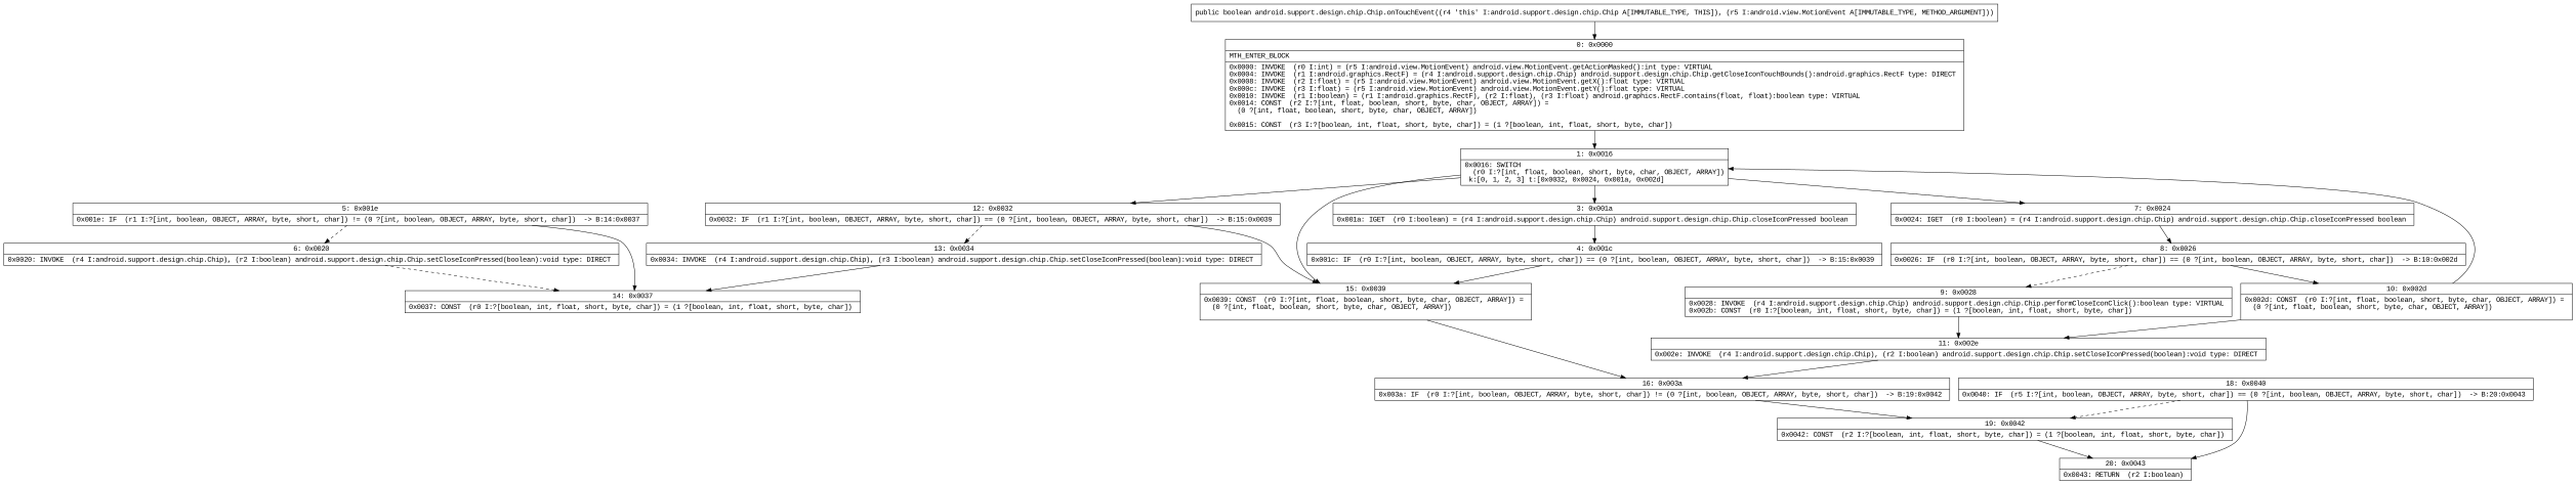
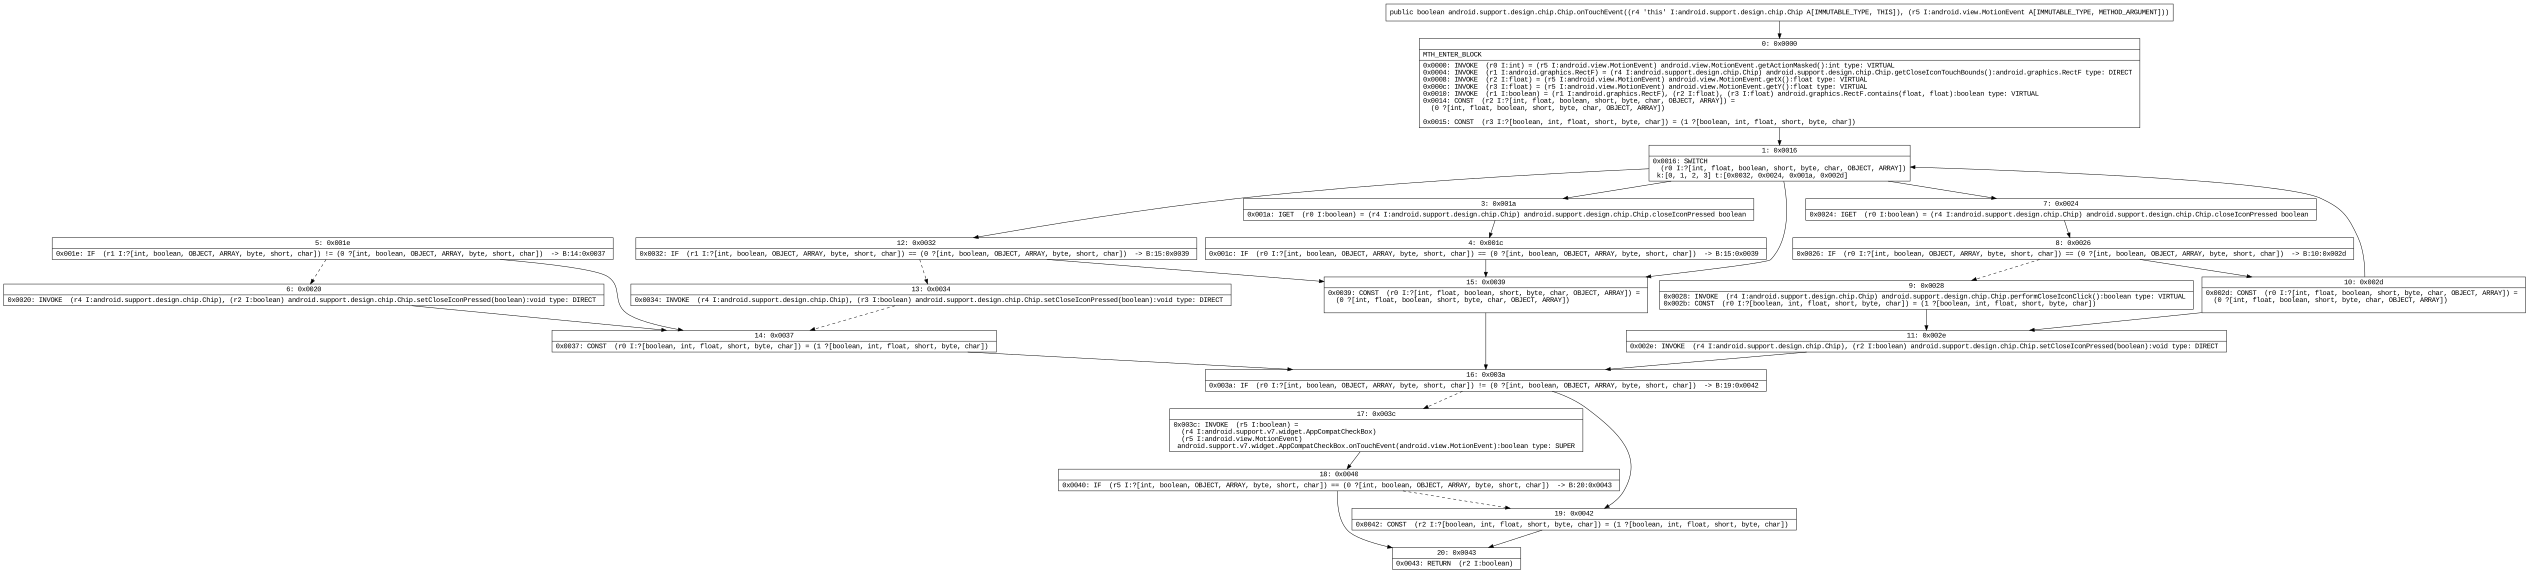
  digraph {
    fontname="Liberation Mono"
    node [fontname="Liberation Mono" shape=record]
    edge [fontname="Liberation Mono"]
    n1 [label="{0\:\ 0x0000|MTH_ENTER_BLOCK\l|0x0000: INVOKE  (r0 I:int) = (r5 I:android.view.MotionEvent) android.view.MotionEvent.getActionMasked():int type: VIRTUAL \l0x0004: INVOKE  (r1 I:android.graphics.RectF) = (r4 I:android.support.design.chip.Chip) android.support.design.chip.Chip.getCloseIconTouchBounds():android.graphics.RectF type: DIRECT \l0x0008: INVOKE  (r2 I:float) = (r5 I:android.view.MotionEvent) android.view.MotionEvent.getX():float type: VIRTUAL \l0x000c: INVOKE  (r3 I:float) = (r5 I:android.view.MotionEvent) android.view.MotionEvent.getY():float type: VIRTUAL \l0x0010: INVOKE  (r1 I:boolean) = (r1 I:android.graphics.RectF), (r2 I:float), (r3 I:float) android.graphics.RectF.contains(float, float):boolean type: VIRTUAL \l0x0014: CONST  (r2 I:?[int, float, boolean, short, byte, char, OBJECT, ARRAY]) = \l  (0 ?[int, float, boolean, short, byte, char, OBJECT, ARRAY])\l \l0x0015: CONST  (r3 I:?[boolean, int, float, short, byte, char]) = (1 ?[boolean, int, float, short, byte, char]) \l}"]
    n2 [label="{1\:\ 0x0016|0x0016: SWITCH  \l  (r0 I:?[int, float, boolean, short, byte, char, OBJECT, ARRAY])\l k:[0, 1, 2, 3] t:[0x0032, 0x0024, 0x001a, 0x002d] \l}"]
    n3 [label="{3\:\ 0x001a|0x001a: IGET  (r0 I:boolean) = (r4 I:android.support.design.chip.Chip) android.support.design.chip.Chip.closeIconPressed boolean \l}"]
    n4 [label="{7\:\ 0x0024|0x0024: IGET  (r0 I:boolean) = (r4 I:android.support.design.chip.Chip) android.support.design.chip.Chip.closeIconPressed boolean \l}"]
    n5 [label="{12\:\ 0x0032|0x0032: IF  (r1 I:?[int, boolean, OBJECT, ARRAY, byte, short, char]) == (0 ?[int, boolean, OBJECT, ARRAY, byte, short, char])  \-\> B:15:0x0039 \l}"]
    n6 [label="{15\:\ 0x0039|0x0039: CONST  (r0 I:?[int, float, boolean, short, byte, char, OBJECT, ARRAY]) = \l  (0 ?[int, float, boolean, short, byte, char, OBJECT, ARRAY])\l \l}"]
    n7 [label="{4\:\ 0x001c|0x001c: IF  (r0 I:?[int, boolean, OBJECT, ARRAY, byte, short, char]) == (0 ?[int, boolean, OBJECT, ARRAY, byte, short, char])  \-\> B:15:0x0039 \l}"]
    n8 [label="{8\:\ 0x0026|0x0026: IF  (r0 I:?[int, boolean, OBJECT, ARRAY, byte, short, char]) == (0 ?[int, boolean, OBJECT, ARRAY, byte, short, char])  \-\> B:10:0x002d \l}"]
    n9 [label="{10\:\ 0x002d|0x002d: CONST  (r0 I:?[int, float, boolean, short, byte, char, OBJECT, ARRAY]) = \l  (0 ?[int, float, boolean, short, byte, char, OBJECT, ARRAY])\l \l}"]
    n10 [label="{11\:\ 0x002e|0x002e: INVOKE  (r4 I:android.support.design.chip.Chip), (r2 I:boolean) android.support.design.chip.Chip.setCloseIconPressed(boolean):void type: DIRECT \l}"]
    n11 [label="{13\:\ 0x0034|0x0034: INVOKE  (r4 I:android.support.design.chip.Chip), (r3 I:boolean) android.support.design.chip.Chip.setCloseIconPressed(boolean):void type: DIRECT \l}"]
    n12 [label="{16\:\ 0x003a|0x003a: IF  (r0 I:?[int, boolean, OBJECT, ARRAY, byte, short, char]) != (0 ?[int, boolean, OBJECT, ARRAY, byte, short, char])  \-\> B:19:0x0042 \l}"]
    n13 [label="{5\:\ 0x001e|0x001e: IF  (r1 I:?[int, boolean, OBJECT, ARRAY, byte, short, char]) != (0 ?[int, boolean, OBJECT, ARRAY, byte, short, char])  \-\> B:14:0x0037 \l}"]
    n14 [label="{6\:\ 0x0020|0x0020: INVOKE  (r4 I:android.support.design.chip.Chip), (r2 I:boolean) android.support.design.chip.Chip.setCloseIconPressed(boolean):void type: DIRECT \l}"]
    n15 [label="{14\:\ 0x0037|0x0037: CONST  (r0 I:?[boolean, int, float, short, byte, char]) = (1 ?[boolean, int, float, short, byte, char]) \l}"]
    n16 [label="{9\:\ 0x0028|0x0028: INVOKE  (r4 I:android.support.design.chip.Chip) android.support.design.chip.Chip.performCloseIconClick():boolean type: VIRTUAL \l0x002b: CONST  (r0 I:?[boolean, int, float, short, byte, char]) = (1 ?[boolean, int, float, short, byte, char]) \l}"]
+   n17 [label="{17\:\ 0x003c|0x003c: INVOKE  (r5 I:boolean) = \l  (r4 I:android.support.v7.widget.AppCompatCheckBox)\l  (r5 I:android.view.MotionEvent)\l android.support.v7.widget.AppCompatCheckBox.onTouchEvent(android.view.MotionEvent):boolean type: SUPER \l}"]
    n18 [label="{19\:\ 0x0042|0x0042: CONST  (r2 I:?[boolean, int, float, short, byte, char]) = (1 ?[boolean, int, float, short, byte, char]) \l}"]
    n19 [label="{18\:\ 0x0040|0x0040: IF  (r5 I:?[int, boolean, OBJECT, ARRAY, byte, short, char]) == (0 ?[int, boolean, OBJECT, ARRAY, byte, short, char])  \-\> B:20:0x0043 \l}"]
    n20 [label="{20\:\ 0x0043|0x0043: RETURN  (r2 I:boolean) \l}"]
    n21 [label="{public boolean android.support.design.chip.Chip.onTouchEvent((r4 'this' I:android.support.design.chip.Chip A[IMMUTABLE_TYPE, THIS]), (r5 I:android.view.MotionEvent A[IMMUTABLE_TYPE, METHOD_ARGUMENT])) }"]
    n1 -> n2
    n2 -> n3
    n2 -> n4
    n2 -> n5
    n2 -> n6
    n3 -> n7
    n4 -> n8
    n5 -> n6
    n5 -> n11 [style=dashed]
    n6 -> n12
    n7 -> n6
    n8 -> n9
    n8 -> n16 [style=dashed]
    n9 -> n2
    n9 -> n10
    n10 -> n12
-   n11 -> n15
+   n11 -> n15 [style=dashed]
+   n12 -> n17 [style=dashed]
    n12 -> n18
    n13 -> n14 [style=dashed]
    n13 -> n15
-   n14 -> n15 [style=dashed]
+   n14 -> n15
+   n15 -> n12
    n16 -> n10
+   n17 -> n19
    n18 -> n20
    n19 -> n18 [style=dashed]
    n19 -> n20
    n21 -> n1
  }
